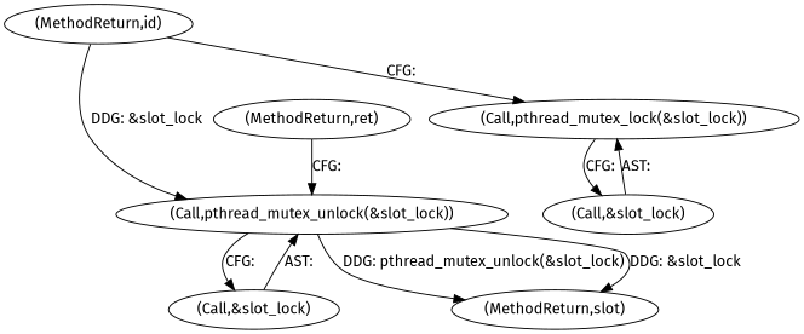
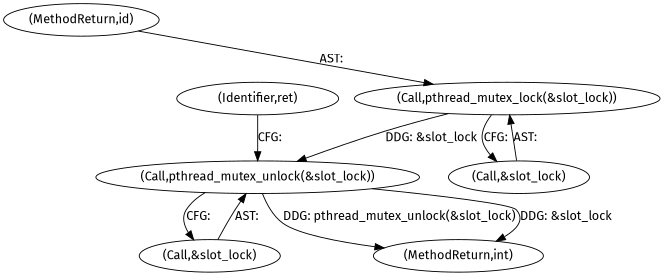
  digraph {
    fontname="Fira Sans"
    node [fontname="Fira Sans"]
    edge [fontname="Fira Sans"]
    n1 [label="(Call,pthread_mutex_unlock(&slot_lock))"]
    n2 [label="(Call,&slot_lock)"]
-   n3 [label="(MethodReturn,slot)"]
+   n3 [label="(MethodReturn,int)"]
    n4 [label="(Call,pthread_mutex_lock(&slot_lock))"]
    n5 [label="(Call,&slot_lock)"]
-   n6 [label="(MethodReturn,ret)"]
+   n6 [label="(Identifier,ret)"]
    n7 [label="(MethodReturn,id)"]
    n1 -> n2 [label="CFG: "]
    n1 -> n3 [label="DDG: pthread_mutex_unlock(&slot_lock)"]
    n1 -> n3 [label="DDG: &slot_lock"]
    n2 -> n1 [label="AST: "]
-   n7 -> n1 [label="DDG: &slot_lock"]
+   n4 -> n1 [label="DDG: &slot_lock"]
    n4 -> n5 [label="CFG: "]
    n5 -> n4 [label="AST: "]
    n6 -> n1 [label="CFG: "]
-   n7 -> n4 [label="CFG: "]
+   n7 -> n4 [label="AST: "]
  }
